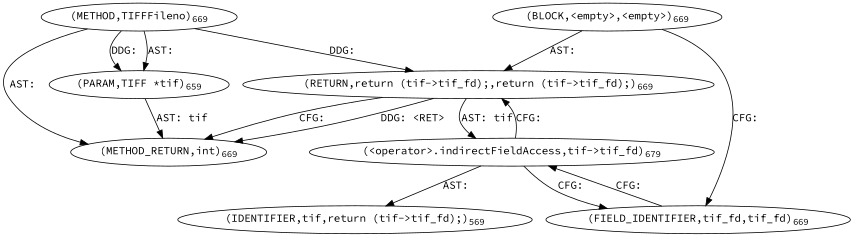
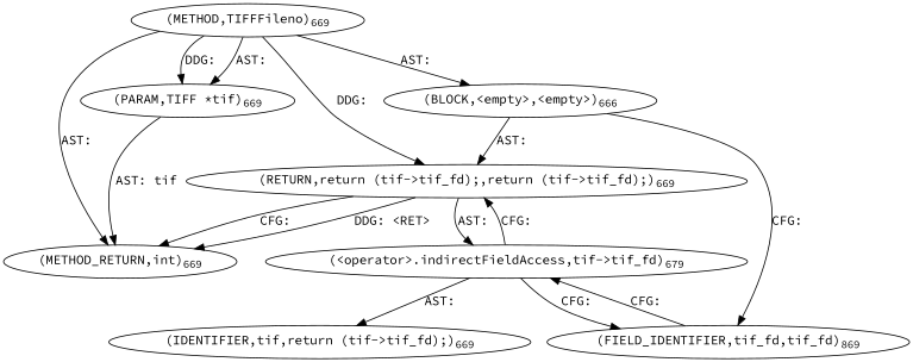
  digraph {
    fontname="Source Code Pro"
    node [fontname="Source Code Pro"]
    edge [fontname="Source Code Pro"]
    n1 [label=<(METHOD,TIFFFileno)<SUB>669</SUB>>]
-   n2 [label=<(PARAM,TIFF *tif)<SUB>659</SUB>>]
-   n3 [label=<(BLOCK,&lt;empty&gt;,&lt;empty&gt;)<SUB>669</SUB>>]
+   n2 [label=<(PARAM,TIFF *tif)<SUB>669</SUB>>]
+   n3 [label=<(BLOCK,&lt;empty&gt;,&lt;empty&gt;)<SUB>666</SUB>>]
    n4 [label=<(RETURN,return (tif-&gt;tif_fd);,return (tif-&gt;tif_fd);)<SUB>669</SUB>>]
    n5 [label=<(METHOD_RETURN,int)<SUB>669</SUB>>]
-   n6 [label=<(FIELD_IDENTIFIER,tif_fd,tif_fd)<SUB>669</SUB>>]
+   n6 [label=<(FIELD_IDENTIFIER,tif_fd,tif_fd)<SUB>869</SUB>>]
    n7 [label=<(&lt;operator&gt;.indirectFieldAccess,tif-&gt;tif_fd)<SUB>679</SUB>>]
-   n8 [label=<(IDENTIFIER,tif,return (tif-&gt;tif_fd);)<SUB>569</SUB>>]
+   n8 [label=<(IDENTIFIER,tif,return (tif-&gt;tif_fd);)<SUB>669</SUB>>]
    n1 -> n2 [label="AST: "]
    n1 -> n2 [label="DDG: "]
+   n1 -> n3 [label="AST: "]
    n1 -> n4 [label="DDG: "]
    n1 -> n5 [label="AST: "]
    n2 -> n5 [label="AST: tif"]
    n3 -> n4 [label="AST: "]
    n3 -> n6 [label="CFG: "]
    n4 -> n5 [label="CFG: "]
    n4 -> n5 [label="DDG: &lt;RET&gt;"]
-   n4 -> n7 [label="AST: tif"]
+   n4 -> n7 [label="AST: "]
    n6 -> n7 [label="CFG: "]
    n7 -> n4 [label="CFG: "]
    n7 -> n6 [label="CFG: "]
    n7 -> n8 [label="AST: "]
  }
